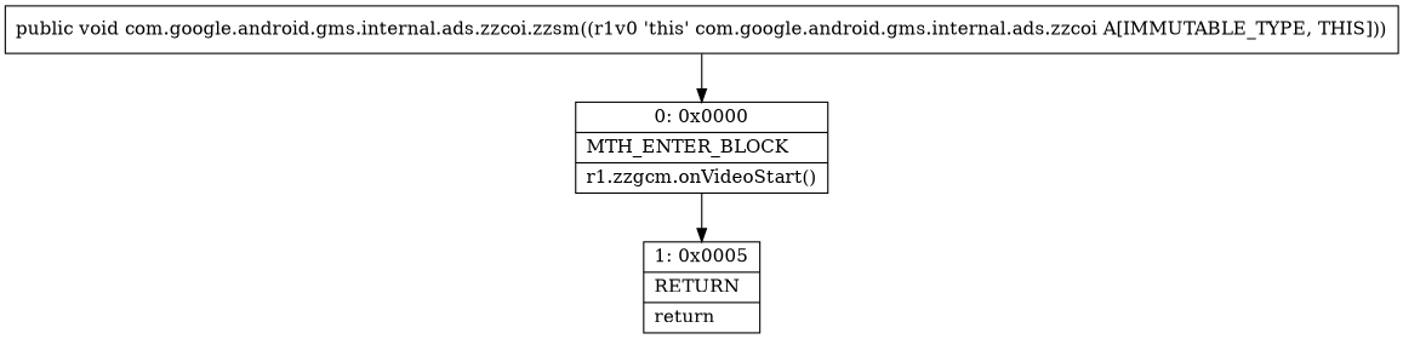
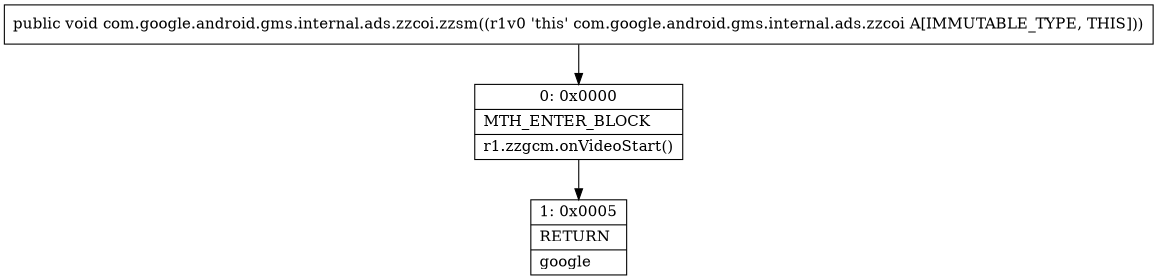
  digraph {
    node [shape=record]
    n1 [label="{0\:\ 0x0000|MTH_ENTER_BLOCK\l|r1.zzgcm.onVideoStart()\l}"]
-   n2 [label="{1\:\ 0x0005|RETURN\l|return\l}"]
+   n2 [label="{1\:\ 0x0005|RETURN\l|google\l}"]
    n3 [label="{public void com.google.android.gms.internal.ads.zzcoi.zzsm((r1v0 'this' com.google.android.gms.internal.ads.zzcoi A[IMMUTABLE_TYPE, THIS])) }"]
    n1 -> n2
    n3 -> n1
  }
